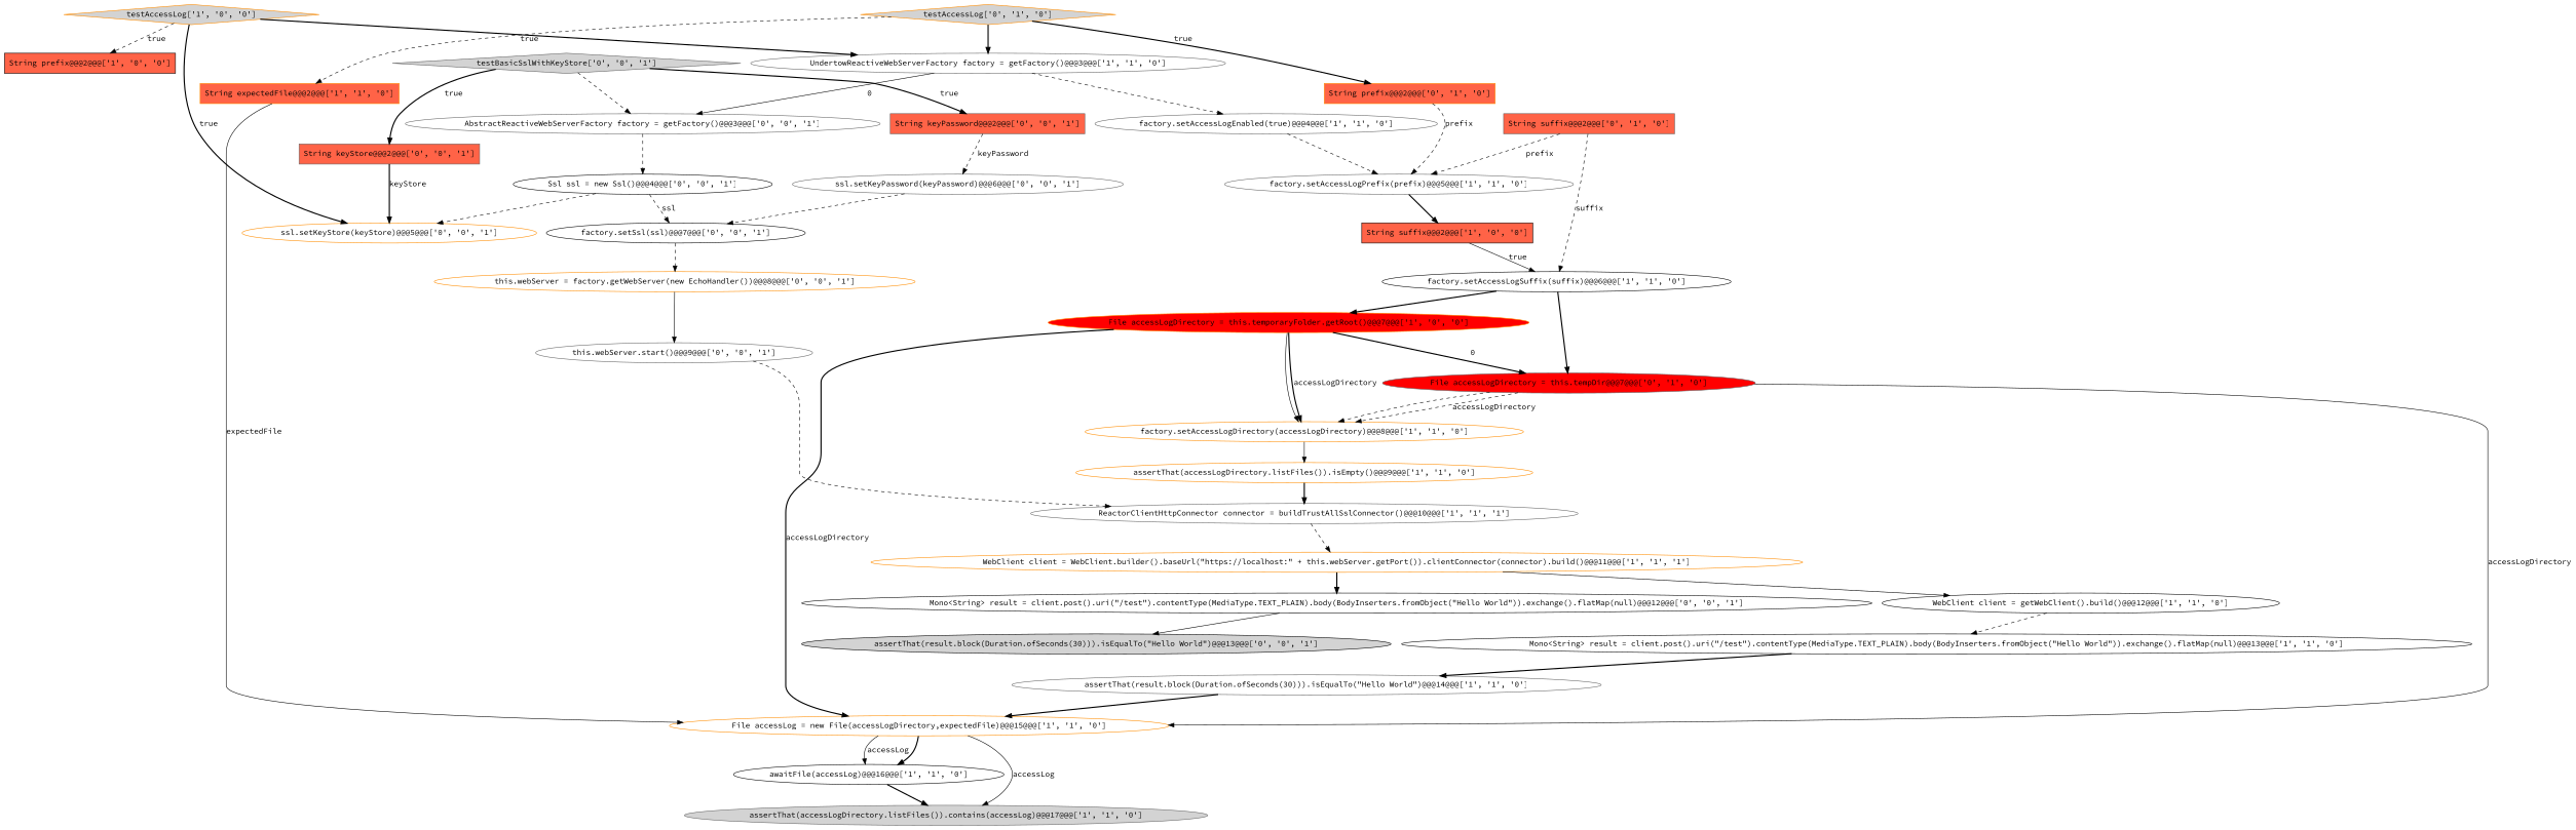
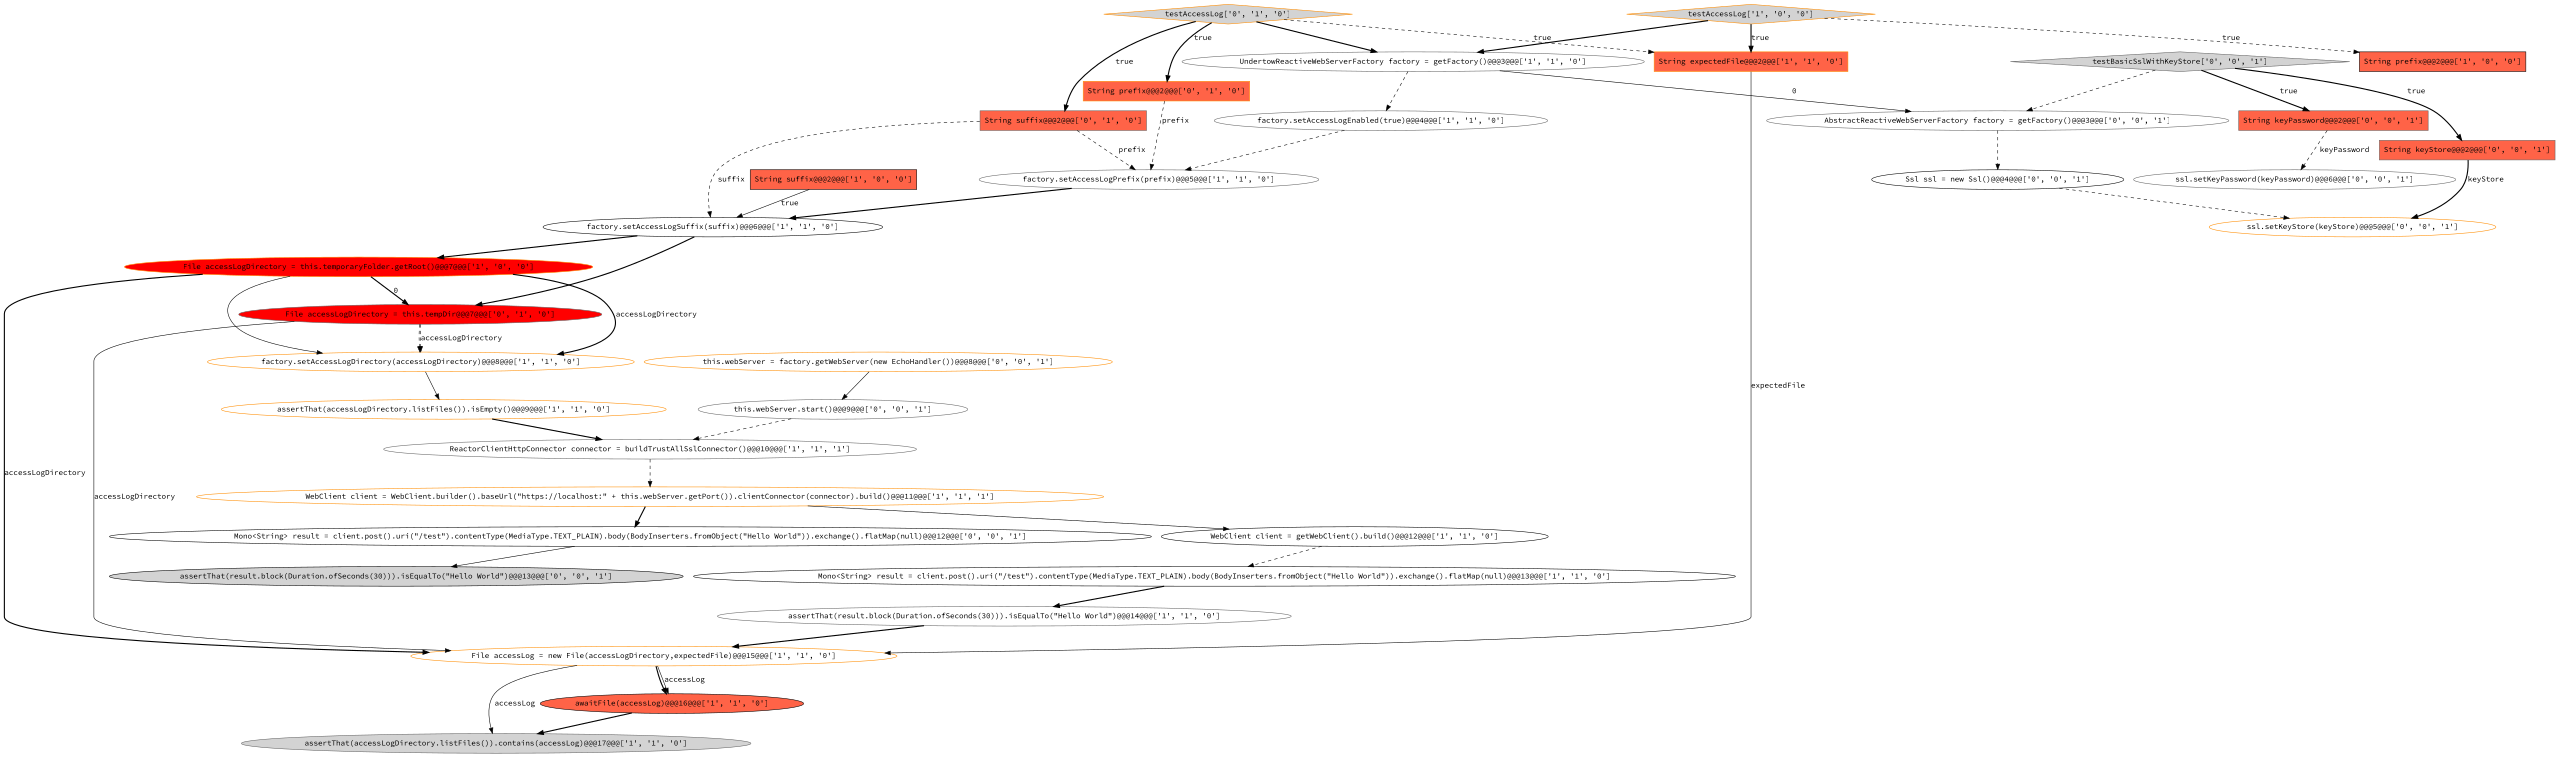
  digraph {
    fontname="Source Code Pro"
    node [color=gray40 fillcolor=white fontname="Source Code Pro" shape=ellipse style=filled]
    edge [fontname="Source Code Pro" style=bold]
    n1 [color=darkorange label="factory.setAccessLogDirectory(accessLogDirectory)@@@8@@@['1', '1', '0']"]
    n2 [color=darkorange label="assertThat(accessLogDirectory.listFiles()).isEmpty()@@@9@@@['1', '1', '0']"]
    n3 [label="ReactorClientHttpConnector connector = buildTrustAllSslConnector()@@@10@@@['1', '1', '1']"]
    n4 [fillcolor=tomato label="String keyStore@@@2@@@['0', '0', '1']" shape=box]
    n5 [color=darkorange label="ssl.setKeyStore(keyStore)@@@5@@@['0', '0', '1']"]
    n6 [fillcolor=tomato label="String keyPassword@@@2@@@['0', '0', '1']" shape=box]
    n7 [label="ssl.setKeyPassword(keyPassword)@@@6@@@['0', '0', '1']"]
-   n8 [color=black label="factory.setSsl(ssl)@@@7@@@['0', '0', '1']"]
    n9 [color=black fillcolor=tomato label="String prefix@@@2@@@['1', '0', '0']" shape=box]
    n10 [label="factory.setAccessLogPrefix(prefix)@@@5@@@['1', '1', '0']"]
    n11 [color=black label="factory.setAccessLogSuffix(suffix)@@@6@@@['1', '1', '0']"]
    n12 [label="factory.setAccessLogEnabled(true)@@@4@@@['1', '1', '0']"]
    n13 [color=darkorange fillcolor=red label="File accessLogDirectory = this.temporaryFolder.getRoot()@@@7@@@['1', '0', '0']"]
    n14 [fillcolor=red label="File accessLogDirectory = this.tempDir@@@7@@@['0', '1', '0']"]
    n15 [color=darkorange label="File accessLog = new File(accessLogDirectory,expectedFile)@@@15@@@['1', '1', '0']"]
-   n16 [color=black label="awaitFile(accessLog)@@@16@@@['1', '1', '0']"]
+   n16 [color=black fillcolor=tomato label="awaitFile(accessLog)@@@16@@@['1', '1', '0']"]
    n17 [fillcolor=lightgray label="assertThat(accessLogDirectory.listFiles()).contains(accessLog)@@@17@@@['1', '1', '0']"]
    n18 [color=darkorange label="WebClient client = WebClient.builder().baseUrl(\"https://localhost:\" + this.webServer.getPort()).clientConnector(connector).build()@@@11@@@['1', '1', '1']"]
    n19 [color=black label="WebClient client = getWebClient().build()@@@12@@@['1', '1', '0']"]
    n20 [color=black label="Mono<String> result = client.post().uri(\"/test\").contentType(MediaType.TEXT_PLAIN).body(BodyInserters.fromObject(\"Hello World\")).exchange().flatMap(null)@@@12@@@['0', '0', '1']"]
    n21 [color=black label="Mono<String> result = client.post().uri(\"/test\").contentType(MediaType.TEXT_PLAIN).body(BodyInserters.fromObject(\"Hello World\")).exchange().flatMap(null)@@@13@@@['1', '1', '0']"]
    n22 [label="assertThat(result.block(Duration.ofSeconds(30))).isEqualTo(\"Hello World\")@@@14@@@['1', '1', '0']"]
    n23 [color=darkorange label="this.webServer = factory.getWebServer(new EchoHandler())@@@8@@@['0', '0', '1']"]
    n24 [color=darkorange fillcolor=lightgray label="testAccessLog['1', '0', '0']" shape=diamond]
    n25 [label="UndertowReactiveWebServerFactory factory = getFactory()@@@3@@@['1', '1', '0']"]
    n26 [color=darkorange fillcolor=tomato label="String expectedFile@@@2@@@['1', '1', '0']" shape=box]
    n27 [label="AbstractReactiveWebServerFactory factory = getFactory()@@@3@@@['0', '0', '1']"]
    n28 [color=black fillcolor=tomato label="String suffix@@@2@@@['1', '0', '0']" shape=box]
    n29 [fillcolor=lightgray label="testBasicSslWithKeyStore['0', '0', '1']" shape=diamond]
    n30 [color=black label="Ssl ssl = new Ssl()@@@4@@@['0', '0', '1']"]
    n31 [label="this.webServer.start()@@@9@@@['0', '0', '1']"]
    n32 [color=black fillcolor=lightgray label="assertThat(result.block(Duration.ofSeconds(30))).isEqualTo(\"Hello World\")@@@13@@@['0', '0', '1']"]
    n33 [color=darkorange fillcolor=tomato label="String prefix@@@2@@@['0', '1', '0']" shape=box]
    n34 [color=darkorange fillcolor=lightgray label="testAccessLog['0', '1', '0']" shape=diamond]
    n35 [fillcolor=tomato label="String suffix@@@2@@@['0', '1', '0']" shape=box]
    n1 -> n2 [style=solid]
    n2 -> n3
    n3 -> n18 [style=dashed]
    n4 -> n5 [label=keyStore]
    n6 -> n7 [label=keyPassword style=dashed]
-   n7 -> n8 [style=dashed]
-   n8 -> n23 [style=dashed]
-   n10 -> n28
+   n10 -> n11
    n11 -> n13
    n11 -> n14
    n12 -> n10 [style=dashed]
    n13 -> n1 [label=accessLogDirectory]
    n13 -> n1 [style=solid]
    n13 -> n14 [label=0]
    n13 -> n15 [label=accessLogDirectory]
    n14 -> n1 [label=accessLogDirectory style=dashed]
    n14 -> n1 [style=dashed]
    n14 -> n15 [label=accessLogDirectory style=solid]
    n15 -> n16
    n15 -> n16 [label=accessLog style=solid]
    n15 -> n17 [label=accessLog style=solid]
    n16 -> n17
    n18 -> n19 [style=solid]
    n18 -> n20
    n19 -> n21 [style=dashed]
    n20 -> n32 [style=solid]
    n21 -> n22
    n22 -> n15
    n23 -> n31 [style=solid]
    n24 -> n9 [label=true style=dashed]
    n24 -> n25
-   n24 -> n5 [label=true]
+   n24 -> n26 [label=true]
    n25 -> n12 [style=dashed]
    n25 -> n27 [label=0 style=solid]
    n26 -> n15 [label=expectedFile style=solid]
    n27 -> n30 [style=dashed]
    n28 -> n11 [label=true style=solid]
    n29 -> n4 [label=true]
    n29 -> n6 [label=true]
    n29 -> n27 [style=dashed]
    n30 -> n5 [style=dashed]
-   n30 -> n8 [label=ssl style=dashed]
    n31 -> n3 [style=dashed]
    n33 -> n10 [label=prefix style=dashed]
    n34 -> n25
    n34 -> n26 [label=true style=dashed]
    n34 -> n33 [label=true]
+   n34 -> n35 [label=true]
    n35 -> n10 [label=prefix style=dashed]
    n35 -> n11 [label=suffix style=dashed]
  }
